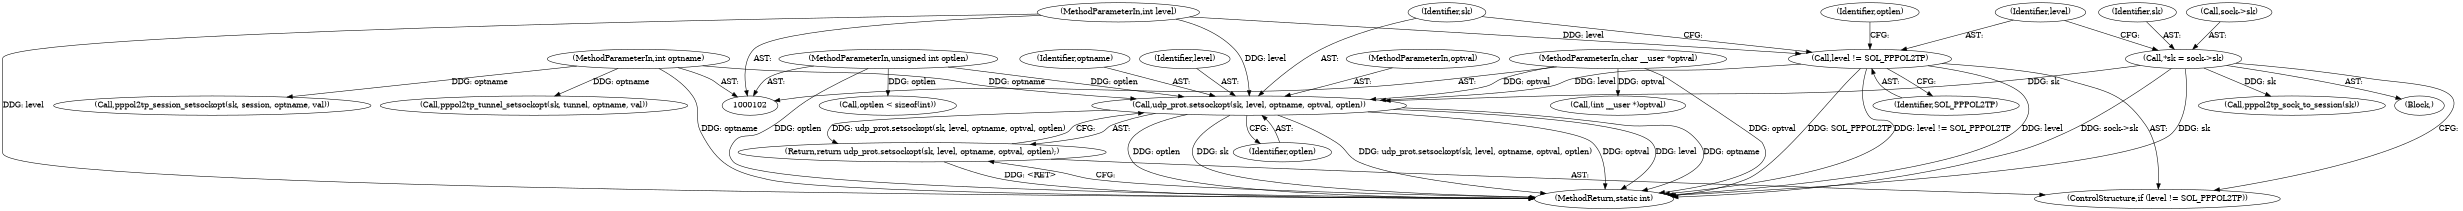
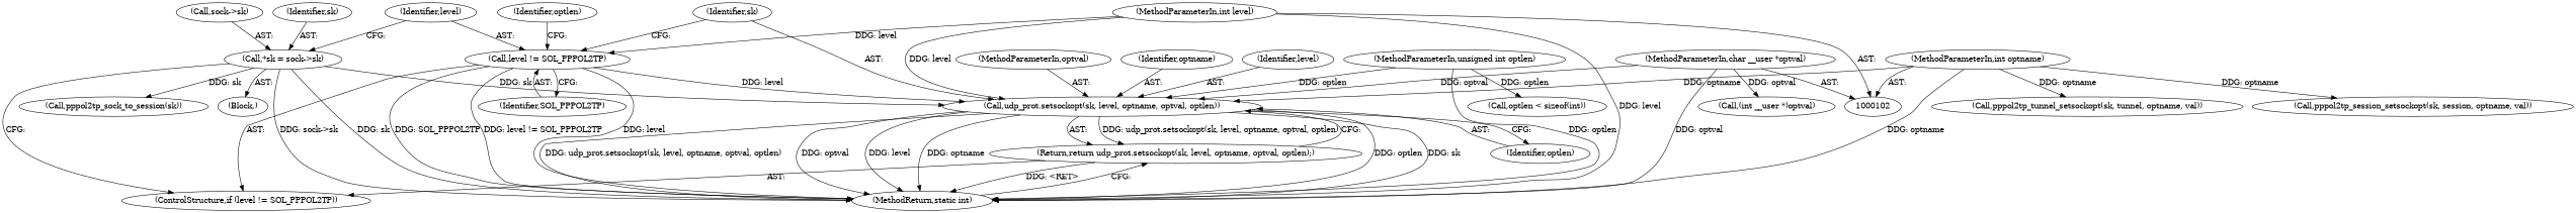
  digraph {
    n1 [label="(Call,udp_prot.setsockopt(sk, level, optname, optval, optlen))"]
    n2 [label="(Return,return udp_prot.setsockopt(sk, level, optname, optval, optlen);)"]
    n3 [label="(Identifier,optlen)"]
    n4 [label="(MethodReturn,static int)"]
    n5 [label="(ControlStructure,if (level != SOL_PPPOL2TP))"]
    n6 [label="(Call,*sk = sock->sk)"]
    n7 [label="(Call,pppol2tp_sock_to_session(sk))"]
    n8 [label="(Block,)"]
    n9 [label="(Call,sock->sk)"]
    n10 [label="(Call,level != SOL_PPPOL2TP)"]
    n11 [label="(Identifier,SOL_PPPOL2TP)"]
    n12 [label="(MethodParameterIn,int level)"]
    1000102
    n14 [label="(MethodParameterIn,int optname)"]
    n15 [label="(Call,pppol2tp_session_setsockopt(sk, session, optname, val))"]
    n16 [label="(Call,pppol2tp_tunnel_setsockopt(sk, tunnel, optname, val))"]
    n17 [label="(MethodParameterIn,char __user *optval)"]
    n18 [label="(Call,(int __user *)optval)"]
    n19 [label="(MethodParameterIn,unsigned int optlen)"]
    n20 [label="(Call,optlen < sizeof(int))"]
    n21 [label="(MethodParameterIn,optval)"]
    n22 [label="(Identifier,sk)"]
    n23 [label="(Identifier,level)"]
    n24 [label="(Identifier,sk)"]
    n25 [label="(Identifier,optname)"]
    n26 [label="(Identifier,optlen)"]
    n27 [label="(Identifier,level)"]
    n1 -> n2 [label="AST: "]
    n1 -> n2 [label="DDG: udp_prot.setsockopt(sk, level, optname, optval, optlen)"]
    n1 -> n3 [label="CFG: "]
    n1 -> n4 [label="DDG: optlen"]
    n1 -> n4 [label="DDG: sk"]
    n1 -> n4 [label="DDG: udp_prot.setsockopt(sk, level, optname, optval, optlen)"]
    n1 -> n4 [label="DDG: optval"]
    n1 -> n4 [label="DDG: level"]
    n1 -> n4 [label="DDG: optname"]
    n2 -> n1 [label="CFG: "]
    n2 -> n4 [label="DDG: <RET>"]
    n2 -> n5 [label="AST: "]
    n3 -> n1 [label="AST: "]
    n4 -> n2 [label="CFG: "]
    n6 -> n1 [label="DDG: sk"]
    n6 -> n4 [label="DDG: sock->sk"]
    n6 -> n4 [label="DDG: sk"]
    n6 -> n5 [label="CFG: "]
    n6 -> n7 [label="DDG: sk"]
    n6 -> n8 [label="AST: "]
    n9 -> n6 [label="AST: "]
    n10 -> n1 [label="DDG: level"]
    n10 -> n4 [label="DDG: SOL_PPPOL2TP"]
    n10 -> n4 [label="DDG: level != SOL_PPPOL2TP"]
    n10 -> n4 [label="DDG: level"]
    n10 -> n5 [label="AST: "]
    n10 -> n11 [label="CFG: "]
    n11 -> n10 [label="AST: "]
    n12 -> n1 [label="DDG: level"]
    n12 -> n4 [label="DDG: level"]
    n12 -> n10 [label="DDG: level"]
    n12 -> 1000102 [label="AST: "]
    n14 -> n1 [label="DDG: optname"]
    n14 -> n4 [label="DDG: optname"]
    n14 -> 1000102 [label="AST: "]
    n14 -> n15 [label="DDG: optname"]
    n14 -> n16 [label="DDG: optname"]
    n17 -> n1 [label="DDG: optval"]
    n17 -> n4 [label="DDG: optval"]
    n17 -> 1000102 [label="AST: "]
    n17 -> n18 [label="DDG: optval"]
    n19 -> n1 [label="DDG: optlen"]
    n19 -> n4 [label="DDG: optlen"]
-   n19 -> 1000102 [label="AST: "]
    n19 -> n20 [label="DDG: optlen"]
    n21 -> n1 [label="AST: "]
    n22 -> n6 [label="AST: "]
    n23 -> n6 [label="CFG: "]
    n23 -> n10 [label="AST: "]
    n24 -> n1 [label="AST: "]
    n24 -> n10 [label="CFG: "]
    n25 -> n1 [label="AST: "]
    n26 -> n10 [label="CFG: "]
    n27 -> n1 [label="AST: "]
  }
